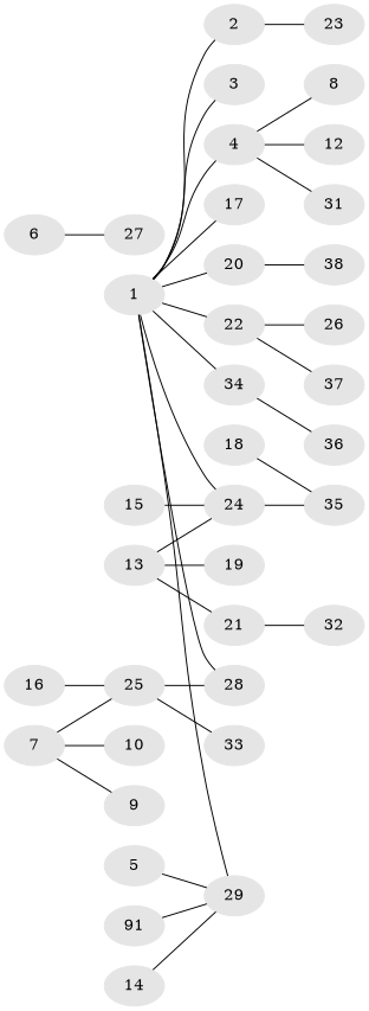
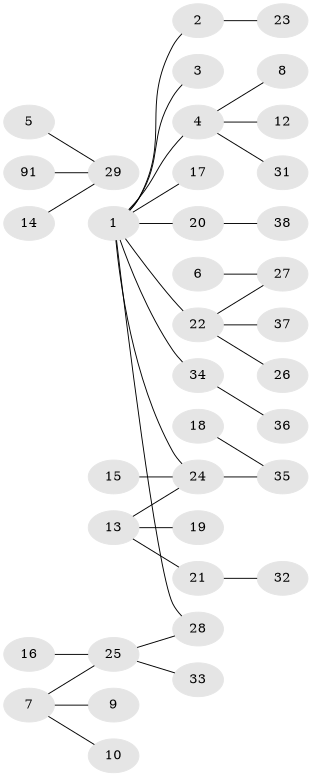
  graph {
    rankdir=LR
    node [color=gray90 style=filled]
    edge [weight=1.0]
    1
    2
    3
    4
    17
    20
    22
    24
    28
    29
    34
    23
    8
    12
    31
    n16 [label=38]
    27
    26
    37
    35
    36
    5
    6
    7
    9
    10
    25
    33
    n29 [label=91]
    13
    19
    21
    32
    14
    15
    16
    18
    1 -- 2
    1 -- 3
    1 -- 4
    1 -- 17
    1 -- 20
    1 -- 22
    1 -- 24
    1 -- 28
-   1 -- 29
    1 -- 34
    2 -- 23
    4 -- 8
    4 -- 12
    4 -- 31
    20 -- n16
+   22 -- 27
    22 -- 26
    22 -- 37
    24 -- 35
    34 -- 36
    5 -- 29
    6 -- 27
    7 -- 9
    7 -- 10
    7 -- 25
    25 -- 28
    25 -- 33
    n29 -- 29
    13 -- 24
    13 -- 19
    13 -- 21
    21 -- 32
    14 -- 29
    15 -- 24
    16 -- 25
    18 -- 35
  }
